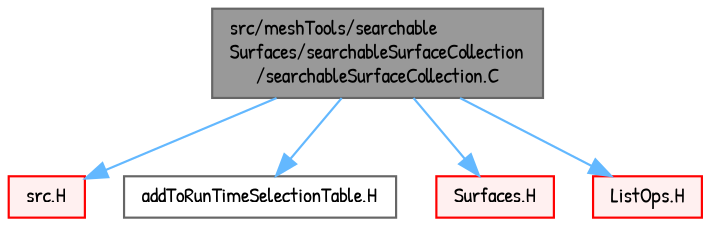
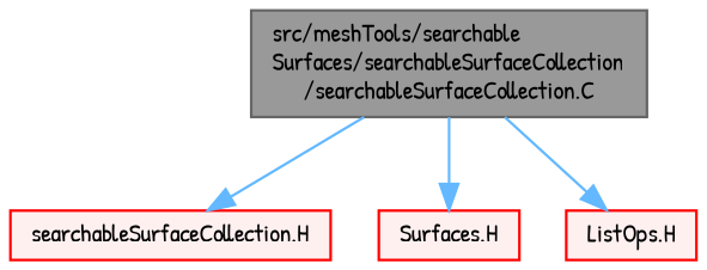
  digraph {
    fontname="Patrick Hand"
    node [color=red fillcolor="#FFF0F0" fontname="Patrick Hand" fontsize=10 shape=box style=filled]
    edge [color=steelblue1 fontname="Patrick Hand" fontsize=10 labelfontname=Helvetica labelfontsize=10 style=solid]
    n1 [color=gray40 fillcolor=grey60 fontcolor=black height=0.2 label="src/meshTools/searchable\lSurfaces/searchableSurfaceCollection\l/searchableSurfaceCollection.C" width=0.4]
-   n2 [height=0.2 label="src.H" width=0.4]
-   n3 [color=grey40 fillcolor=white height=0.2 label="addToRunTimeSelectionTable.H" width=0.4]
+   n2 [height=0.2 label="searchableSurfaceCollection.H" width=0.4]
    n4 [height=0.2 label="Surfaces.H" width=0.4]
    n5 [height=0.2 label="ListOps.H" width=0.4]
    n1 -> n2
-   n1 -> n3
    n1 -> n4
    n1 -> n5
  }
